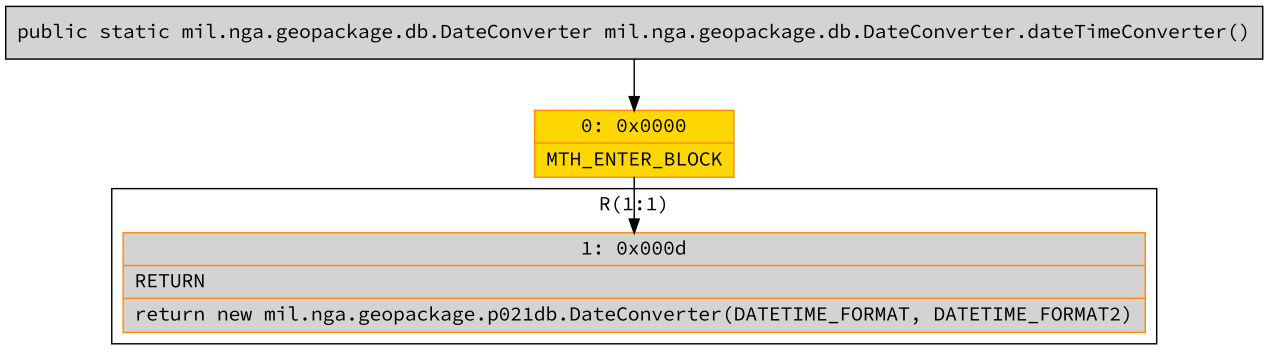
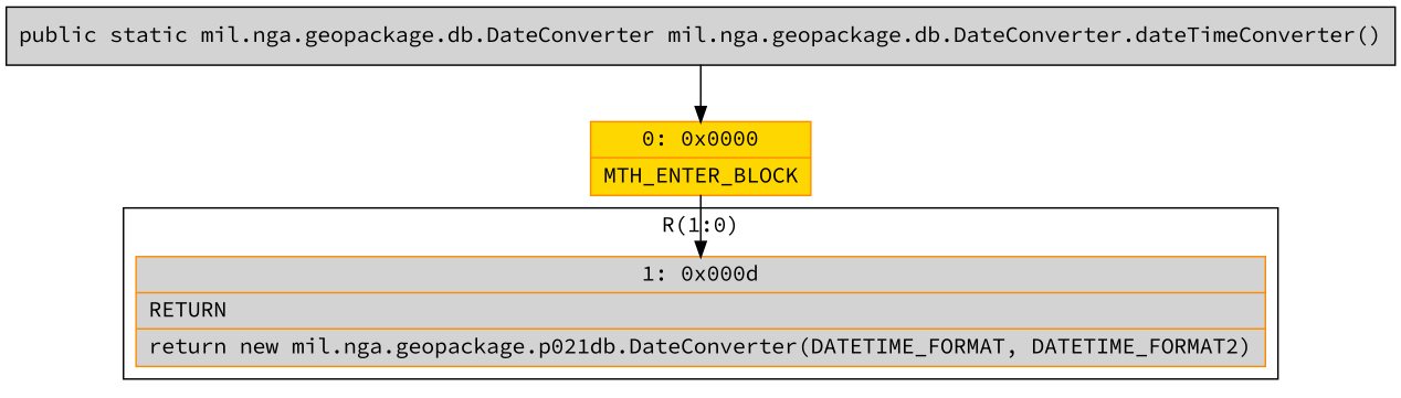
  digraph {
    fontname="Source Code Pro"
    node [color=darkorange shape=record style=filled fillcolor=lightgrey fontname="Source Code Pro"]
    edge [fontname="Source Code Pro"]
    n1 [label="{1\:\ 0x000d|RETURN\l|return new mil.nga.geopackage.p021db.DateConverter(DATETIME_FORMAT, DATETIME_FORMAT2)\l}"]
    n2 [label="{0\:\ 0x0000|MTH_ENTER_BLOCK\l}" fillcolor=gold]
    n3 [label="{public static mil.nga.geopackage.db.DateConverter mil.nga.geopackage.db.DateConverter.dateTimeConverter() }" color=black]
    subgraph cluster_1 {
-     label="R(1:1)"
+     label="R(1:0)"
      n1
    }
    n2 -> n1
    n3 -> n2
  }
